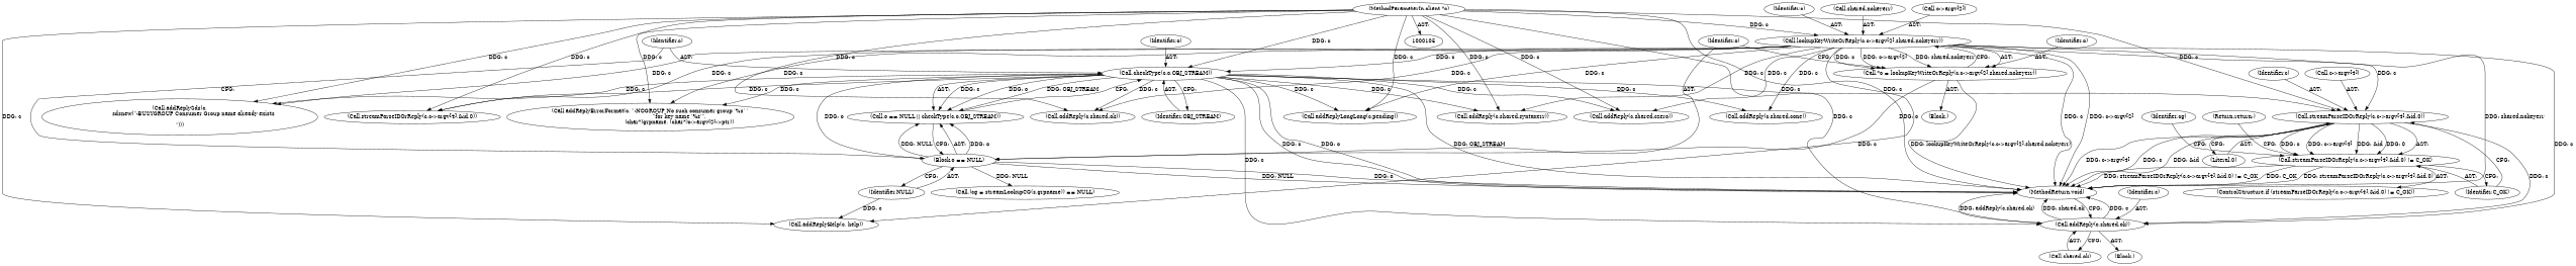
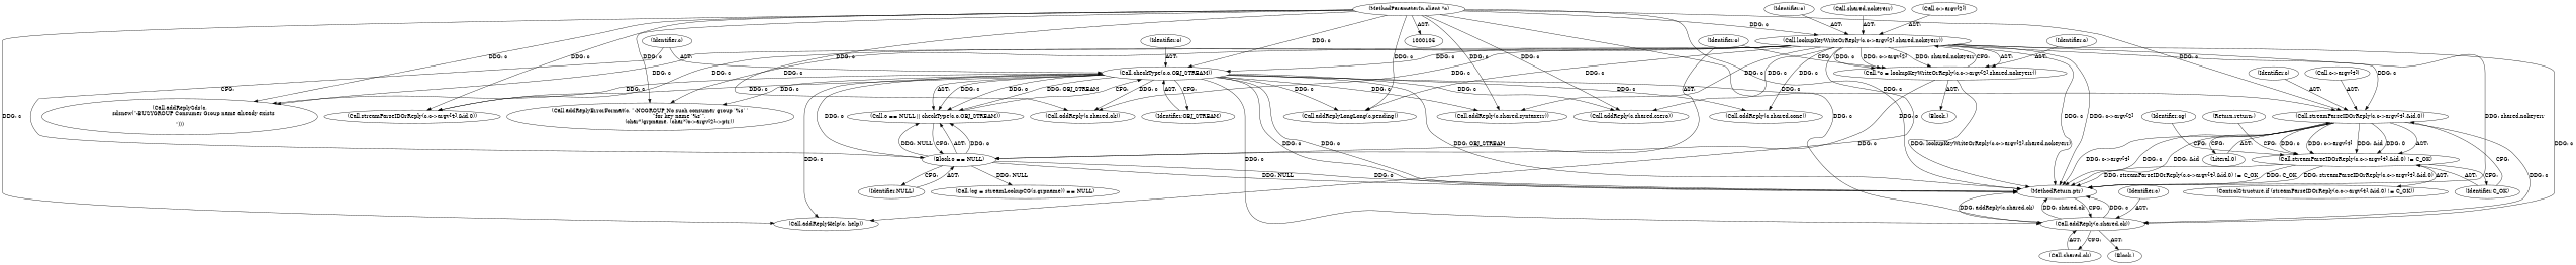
  digraph {
    fontname="DejaVu Serif"
    node [fontname="DejaVu Serif"]
    edge [fontname="DejaVu Serif"]
    n1 [label="(Call,streamParseIDOrReply(c,c->argv[4],&id,0))"]
    n2 [label="(Call,streamParseIDOrReply(c,c->argv[4],&id,0) != C_OK)"]
    n3 [label="(Call,addReply(c,shared.ok))"]
-   n4 [label="(MethodReturn,void)"]
+   n4 [label="(MethodReturn,ptr)"]
    n5 [label="(Literal,0)"]
    n6 [label="(ControlStructure,if (streamParseIDOrReply(c,c->argv[4],&id,0) != C_OK))"]
    n7 [label="(Identifier,C_OK)"]
    n8 [label="(Call,shared.ok)"]
    n9 [label="(Block,)"]
    n10 [label="(Call,checkType(c,o,OBJ_STREAM))"]
    n11 [label="(Call,o == NULL || checkType(c,o,OBJ_STREAM))"]
    n12 [label="(Call,addReplySds(c,\n                sdsnew(\"-BUSYGROUP Consumer Group name already exists\r\n\")))"]
    n13 [label="(Call,addReply(c,shared.cone))"]
    n14 [label="(Call,streamParseIDOrReply(c,c->argv[4],&id,0))"]
    n15 [label="(Call,addReplyErrorFormat(c, \"-NOGROUP No such consumer group '%s' \"\n                                   \"for key name '%s'\",\n                                   (char*)grpname, (char*)c->argv[2]->ptr))"]
    n16 [label="(Call,addReply(c,shared.ok))"]
    n17 [label="(Call,addReplyHelp(c, help))"]
    n18 [label="(Call,addReplyLongLong(c,pending))"]
    n19 [label="(Call,addReply(c,shared.syntaxerr))"]
    n20 [label="(Call,addReply(c,shared.czero))"]
    n21 [label="(Identifier,OBJ_STREAM)"]
    n22 [label="(Block,o == NULL)"]
    n23 [label="(Call,lookupKeyWriteOrReply(c,c->argv[2],shared.nokeyerr))"]
    n24 [label="(Call,*o = lookupKeyWriteOrReply(c,c->argv[2],shared.nokeyerr))"]
    n25 [label="(Block,)"]
    n26 [label="(Call,shared.nokeyerr)"]
    n27 [label="(MethodParameterIn,client *c)"]
    1000105
    n29 [label="(Call,(cg = streamLookupCG(s,grpname)) == NULL)"]
    n30 [label="(Identifier,NULL)"]
    n31 [label="(Identifier,o)"]
    n32 [label="(Identifier,c)"]
    n33 [label="(Call,c->argv[4])"]
    n34 [label="(Identifier,c)"]
    n35 [label="(Call,c->argv[2])"]
    n36 [label="(Identifier,c)"]
    n37 [label="(Identifier,cg)"]
    n38 [label="(Identifier,o)"]
    n39 [label="(Return,return;)"]
    n40 [label="(Identifier,o)"]
    n41 [label="(Identifier,c)"]
    n1 -> n2 [label="AST: "]
    n1 -> n2 [label="DDG: c"]
    n1 -> n2 [label="DDG: c->argv[4]"]
    n1 -> n2 [label="DDG: &id"]
    n1 -> n2 [label="DDG: 0"]
    n1 -> n3 [label="DDG: c"]
    n1 -> n4 [label="DDG: c->argv[4]"]
    n1 -> n4 [label="DDG: c"]
    n1 -> n4 [label="DDG: &id"]
    n1 -> n5 [label="CFG: "]
    n2 -> n4 [label="DDG: streamParseIDOrReply(c,c->argv[4],&id,0) != C_OK"]
    n2 -> n4 [label="DDG: C_OK"]
    n2 -> n4 [label="DDG: streamParseIDOrReply(c,c->argv[4],&id,0)"]
    n2 -> n6 [label="AST: "]
    n2 -> n7 [label="CFG: "]
    n3 -> n4 [label="DDG: c"]
    n3 -> n4 [label="DDG: addReply(c,shared.ok)"]
    n3 -> n4 [label="DDG: shared.ok"]
    n3 -> n8 [label="CFG: "]
    n3 -> n9 [label="AST: "]
    n4 -> n3 [label="CFG: "]
    n5 -> n1 [label="AST: "]
    n7 -> n1 [label="CFG: "]
    n7 -> n2 [label="AST: "]
    n8 -> n3 [label="AST: "]
    n10 -> n1 [label="DDG: c"]
    n10 -> n3 [label="DDG: c"]
    n10 -> n4 [label="DDG: c"]
    n10 -> n4 [label="DDG: o"]
    n10 -> n4 [label="DDG: OBJ_STREAM"]
    n10 -> n11 [label="AST: "]
    n10 -> n11 [label="DDG: c"]
    n10 -> n11 [label="DDG: o"]
    n10 -> n11 [label="DDG: OBJ_STREAM"]
    n10 -> n12 [label="DDG: c"]
    n10 -> n13 [label="DDG: c"]
    n10 -> n14 [label="DDG: c"]
    n10 -> n15 [label="DDG: c"]
    n10 -> n16 [label="DDG: c"]
-   n30 -> n17 [label="DDG: c"]
+   n10 -> n17 [label="DDG: c"]
    n10 -> n18 [label="DDG: c"]
    n10 -> n19 [label="DDG: c"]
    n10 -> n20 [label="DDG: c"]
    n10 -> n21 [label="CFG: "]
    n11 -> n10 [label="CFG: "]
    n11 -> n22 [label="CFG: "]
    n21 -> n10 [label="AST: "]
    n22 -> n4 [label="DDG: NULL"]
    n22 -> n4 [label="DDG: o"]
    n22 -> n10 [label="DDG: o"]
    n22 -> n11 [label="AST: "]
    n22 -> n11 [label="DDG: o"]
    n22 -> n11 [label="DDG: NULL"]
    n22 -> n29 [label="DDG: NULL"]
    n22 -> n30 [label="CFG: "]
    n23 -> n1 [label="DDG: c"]
    n23 -> n3 [label="DDG: c"]
    n23 -> n4 [label="DDG: c"]
    n23 -> n4 [label="DDG: c->argv[2]"]
    n23 -> n4 [label="DDG: shared.nokeyerr"]
    n23 -> n10 [label="DDG: c"]
    n23 -> n12 [label="DDG: c"]
    n23 -> n13 [label="DDG: c"]
    n23 -> n14 [label="DDG: c"]
    n23 -> n15 [label="DDG: c"]
    n23 -> n16 [label="DDG: c"]
    n23 -> n17 [label="DDG: c"]
    n23 -> n18 [label="DDG: c"]
    n23 -> n19 [label="DDG: c"]
    n23 -> n20 [label="DDG: c"]
    n23 -> n24 [label="AST: "]
    n23 -> n24 [label="DDG: c"]
    n23 -> n24 [label="DDG: c->argv[2]"]
    n23 -> n24 [label="DDG: shared.nokeyerr"]
    n24 -> n4 [label="DDG: lookupKeyWriteOrReply(c,c->argv[2],shared.nokeyerr)"]
    n24 -> n22 [label="DDG: o"]
    n24 -> n23 [label="CFG: "]
    n24 -> n25 [label="AST: "]
    n26 -> n23 [label="AST: "]
    n27 -> n1 [label="DDG: c"]
    n27 -> n3 [label="DDG: c"]
    n27 -> n4 [label="DDG: c"]
    n27 -> n10 [label="DDG: c"]
    n27 -> n12 [label="DDG: c"]
    n27 -> n14 [label="DDG: c"]
    n27 -> n15 [label="DDG: c"]
    n27 -> n16 [label="DDG: c"]
    n27 -> n17 [label="DDG: c"]
    n27 -> n18 [label="DDG: c"]
    n27 -> n19 [label="DDG: c"]
    n27 -> n20 [label="DDG: c"]
    n27 -> n23 [label="DDG: c"]
    n27 -> 1000105 [label="AST: "]
    n30 -> n22 [label="AST: "]
    n31 -> n24 [label="AST: "]
    n32 -> n1 [label="AST: "]
    n33 -> n1 [label="AST: "]
    n34 -> n10 [label="AST: "]
    n34 -> n22 [label="CFG: "]
    n35 -> n23 [label="AST: "]
    n36 -> n23 [label="AST: "]
    n37 -> n2 [label="CFG: "]
    n38 -> n10 [label="AST: "]
    n39 -> n2 [label="CFG: "]
    n40 -> n22 [label="AST: "]
    n40 -> n24 [label="CFG: "]
    n41 -> n3 [label="AST: "]
  }
